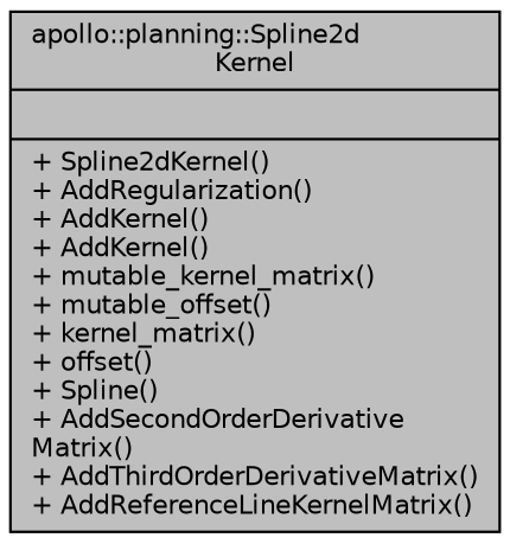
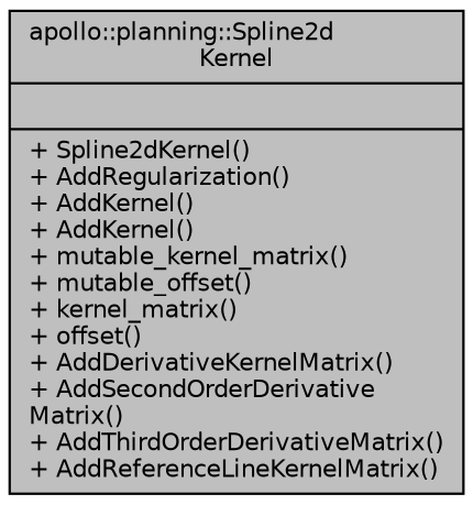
  digraph {
-   n1 [color=black fillcolor=grey75 fontcolor=black fontname=Helvetica fontsize=10 height=0.2 label="{apollo::planning::Spline2d\lKernel\n||+ Spline2dKernel()\l+ AddRegularization()\l+ AddKernel()\l+ AddKernel()\l+ mutable_kernel_matrix()\l+ mutable_offset()\l+ kernel_matrix()\l+ offset()\l+ Spline()\l+ AddSecondOrderDerivative\lMatrix()\l+ AddThirdOrderDerivativeMatrix()\l+ AddReferenceLineKernelMatrix()\l}" shape=record style=filled width=0.4]
+   n1 [color=black fillcolor=grey75 fontcolor=black fontname=Helvetica fontsize=10 height=0.2 label="{apollo::planning::Spline2d\lKernel\n||+ Spline2dKernel()\l+ AddRegularization()\l+ AddKernel()\l+ AddKernel()\l+ mutable_kernel_matrix()\l+ mutable_offset()\l+ kernel_matrix()\l+ offset()\l+ AddDerivativeKernelMatrix()\l+ AddSecondOrderDerivative\lMatrix()\l+ AddThirdOrderDerivativeMatrix()\l+ AddReferenceLineKernelMatrix()\l}" shape=record style=filled width=0.4]
  }
